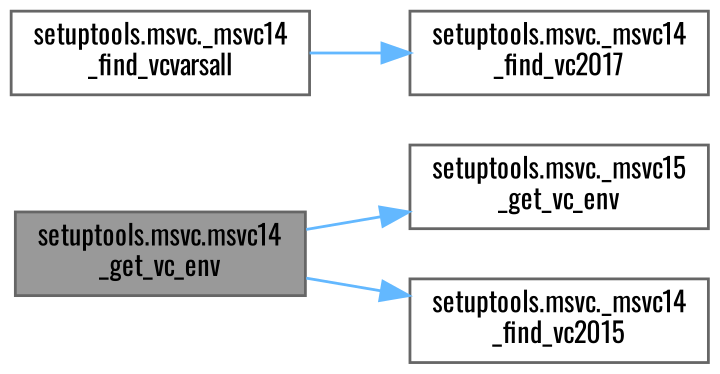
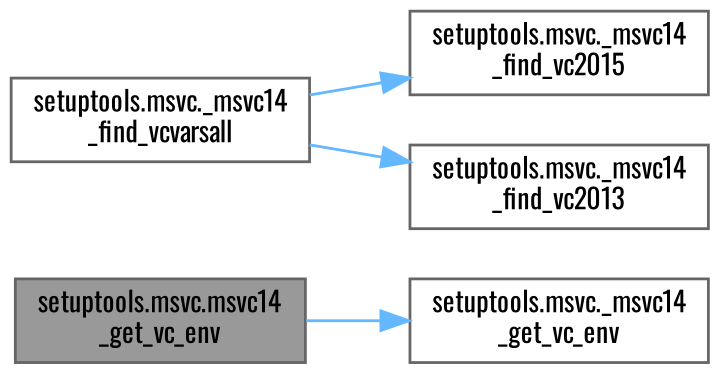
  digraph {
    fontname=Oswald
    rankdir=LR
    node [color=grey40 fillcolor=white fontname=Oswald fontsize=10 shape=box style=filled]
    edge [color=steelblue1 fontname=Oswald fontsize=10 labelfontname=Helvetica labelfontsize=10 style=solid]
    n1 [color=gray40 fillcolor=grey60 fontcolor=black height=0.2 label="setuptools.msvc.msvc14\l_get_vc_env" width=0.4]
-   n2 [height=0.2 label="setuptools.msvc._msvc15\l_get_vc_env" width=0.4]
+   n2 [height=0.2 label="setuptools.msvc._msvc14\l_get_vc_env" width=0.4]
    n3 [height=0.2 label="setuptools.msvc._msvc14\l_find_vcvarsall" width=0.4]
    n4 [height=0.2 label="setuptools.msvc._msvc14\l_find_vc2015" width=0.4]
-   n5 [height=0.2 label="setuptools.msvc._msvc14\l_find_vc2017" width=0.4]
+   n5 [height=0.2 label="setuptools.msvc._msvc14\l_find_vc2013" width=0.4]
    n1 -> n2
-   n1 -> n4
+   n3 -> n4
    n3 -> n5
  }
